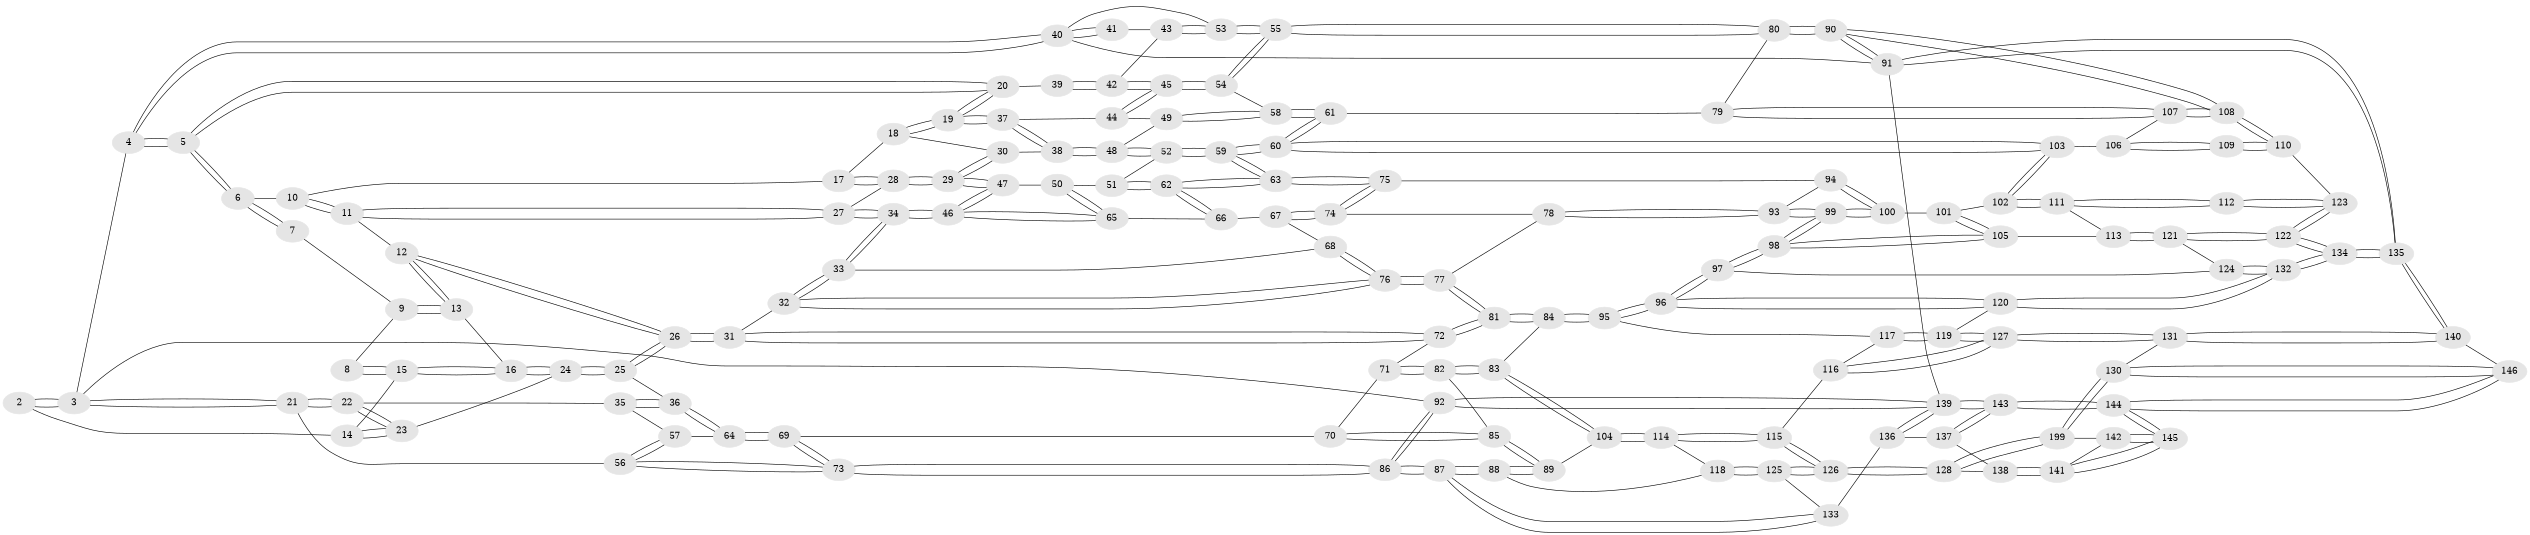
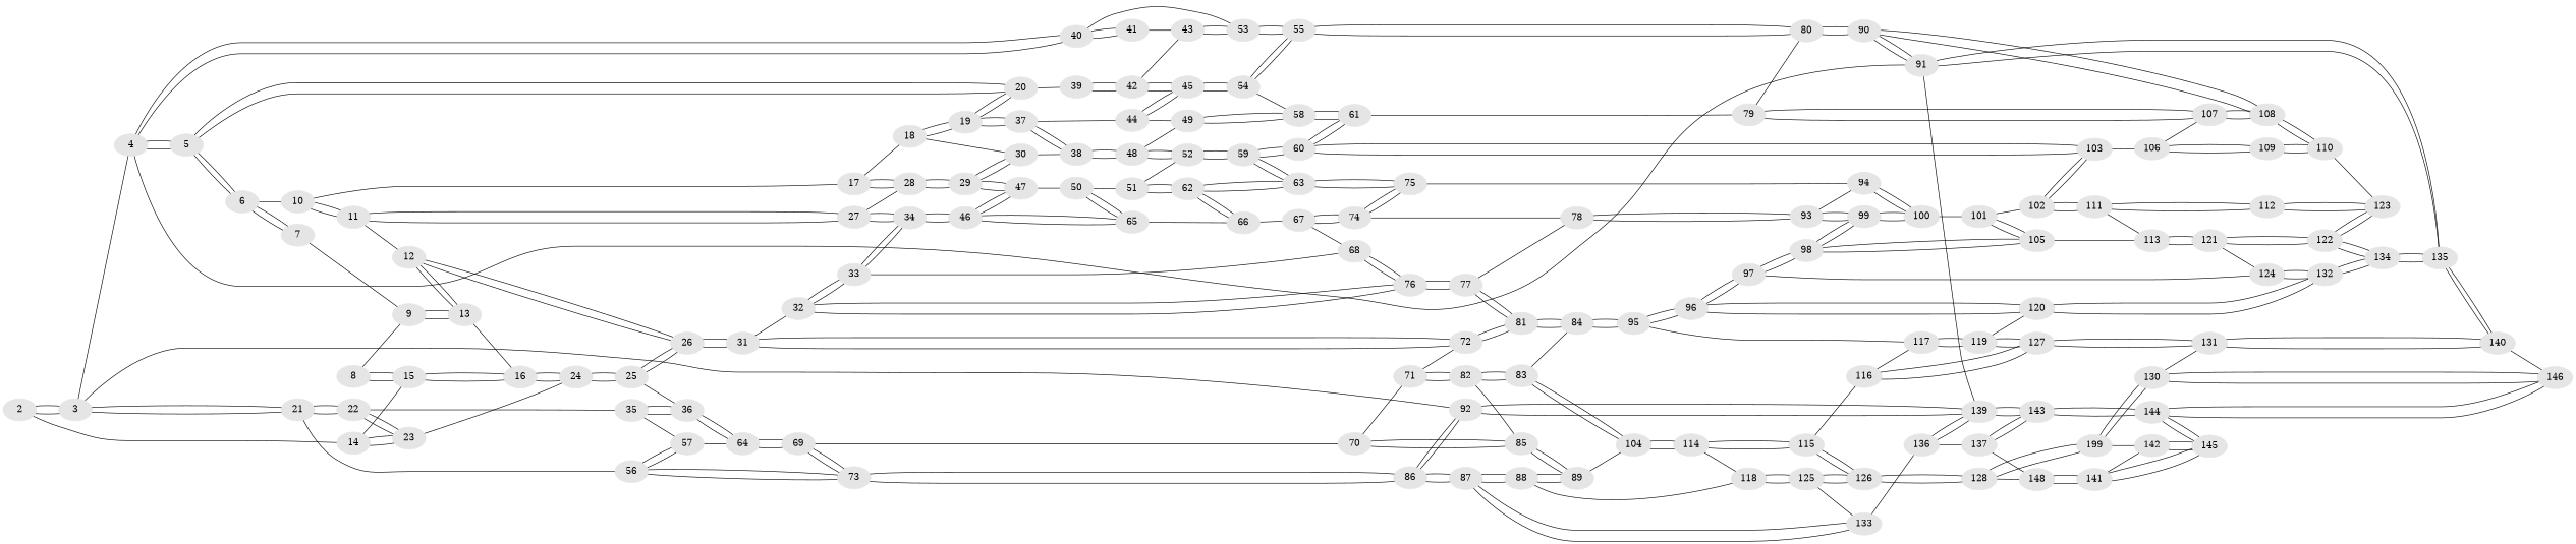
  graph {
    rankdir=LR
    node [color=gray90 style=filled]
    2
    3
    14
    8
    9
    15
    4
    21
    92
    23
    5
    40
    91
    22
    56
    139
    6
    20
    41
    53
    135
    7
    10
    39
    11
    17
    13
    16
    12
    27
    18
    28
    26
    34
    31
    24
    25
    19
    30
    29
    37
    38
    44
    42
    35
    57
    73
    36
    64
    32
    72
    46
    47
    50
    48
    33
    76
    81
    68
    77
    65
    69
    45
    49
    52
    43
    55
    54
    58
    66
    51
    59
    61
    62
    63
    60
    80
    90
    86
    79
    103
    75
    106
    107
    67
    94
    70
    74
    78
    71
    85
    82
    89
    83
    84
    87
    93
    100
    99
    108
    95
    104
    114
    96
    117
    88
    133
    118
    136
    125
    110
    140
    143
    101
    97
    120
    119
    98
    124
    132
    105
    113
    102
    111
    112
    109
    115
    121
    123
    122
    116
    126
    127
    128
    131
    134
    n137 [label=199]
-   138
+   138 [label=148]
    130
    142
    141
    146
    145
    137
    144
    2 -- 3
    2 -- 3
    2 -- 14
    3 -- 4
    3 -- 21
    3 -- 21
    3 -- 92
    14 -- 15
    14 -- 23
    14 -- 23
    8 -- 9
    8 -- 15
    8 -- 15
    9 -- 13
    9 -- 13
    15 -- 16
    15 -- 16
    4 -- 5
    4 -- 5
    4 -- 40
    4 -- 40
-   40 -- 91
+   4 -- 91
    21 -- 22
    21 -- 22
    21 -- 56
    92 -- 139
    92 -- 139
    23 -- 24
    5 -- 6
    5 -- 6
    5 -- 20
    5 -- 20
    40 -- 41
    40 -- 41
    40 -- 53
    91 -- 139
    91 -- 135
    91 -- 135
    22 -- 23
    22 -- 23
    22 -- 35
    56 -- 57
    56 -- 57
    56 -- 73
    56 -- 73
    139 -- 143
    139 -- 143
    6 -- 7
    6 -- 7
    6 -- 10
    20 -- 39
    41 -- 43
    53 -- 55
    53 -- 55
    135 -- 140
    135 -- 140
    7 -- 9
    10 -- 11
    10 -- 11
    10 -- 17
    39 -- 42
    39 -- 42
    11 -- 12
    11 -- 27
    11 -- 27
    17 -- 18
    17 -- 28
    17 -- 28
    13 -- 16
    16 -- 24
    16 -- 24
    12 -- 13
    12 -- 13
    12 -- 26
    12 -- 26
    27 -- 28
    27 -- 34
    27 -- 34
    18 -- 19
    18 -- 19
    18 -- 30
    28 -- 29
    28 -- 29
    26 -- 31
    26 -- 31
    34 -- 46
    34 -- 46
    31 -- 32
    31 -- 72
    31 -- 72
    24 -- 25
    24 -- 25
    25 -- 26
    25 -- 26
    25 -- 36
    19 -- 20
    19 -- 20
    19 -- 37
    19 -- 37
    30 -- 38
    29 -- 30
    29 -- 30
    29 -- 47
    29 -- 47
    37 -- 38
    37 -- 38
    37 -- 44
    38 -- 48
    38 -- 48
    44 -- 45
    44 -- 45
    44 -- 49
    42 -- 45
    42 -- 45
    42 -- 43
    35 -- 57
    35 -- 36
    35 -- 36
    57 -- 64
    73 -- 86
    73 -- 86
    36 -- 64
    36 -- 64
    64 -- 69
    64 -- 69
    32 -- 33
    32 -- 33
    32 -- 76
    32 -- 76
    72 -- 81
    72 -- 81
    46 -- 47
    46 -- 47
    46 -- 65
    46 -- 65
    47 -- 50
    50 -- 65
    50 -- 65
    50 -- 51
    48 -- 49
    48 -- 52
    48 -- 52
    33 -- 34
    33 -- 34
    33 -- 68
    76 -- 77
    76 -- 77
    81 -- 84
    81 -- 84
    68 -- 76
    68 -- 76
    77 -- 81
    77 -- 81
    77 -- 78
    65 -- 66
    69 -- 73
    69 -- 73
    69 -- 70
    45 -- 54
    45 -- 54
    49 -- 58
    49 -- 58
    52 -- 59
    52 -- 59
    43 -- 53
    43 -- 53
    55 -- 80
    55 -- 80
    54 -- 55
    54 -- 55
    54 -- 58
    58 -- 61
    58 -- 61
    66 -- 67
    51 -- 52
    51 -- 62
    51 -- 62
    59 -- 63
    59 -- 63
    59 -- 60
    59 -- 60
    61 -- 79
    62 -- 66
    62 -- 66
    62 -- 63
    62 -- 63
    63 -- 75
    63 -- 75
    60 -- 61
    60 -- 61
    60 -- 103
    60 -- 103
    80 -- 90
    80 -- 90
    90 -- 91
    90 -- 91
    90 -- 108
    90 -- 108
    86 -- 92
    86 -- 92
    86 -- 87
    86 -- 87
    79 -- 80
    79 -- 107
    79 -- 107
    103 -- 106
    75 -- 94
    106 -- 107
    106 -- 109
    106 -- 109
    107 -- 108
    107 -- 108
    67 -- 68
    67 -- 74
    67 -- 74
    94 -- 100
    94 -- 100
    70 -- 71
    70 -- 85
    70 -- 85
    74 -- 75
    74 -- 75
    74 -- 78
    78 -- 93
    78 -- 93
    71 -- 72
    71 -- 82
    71 -- 82
    85 -- 89
    85 -- 89
    82 -- 85
    82 -- 83
    82 -- 83
    89 -- 104
    83 -- 84
    83 -- 104
    83 -- 104
    84 -- 95
    84 -- 95
    87 -- 88
    87 -- 88
    87 -- 133
    87 -- 133
    93 -- 94
    93 -- 99
    93 -- 99
    100 -- 101
    99 -- 100
    99 -- 100
    108 -- 110
    108 -- 110
    95 -- 96
    95 -- 96
    95 -- 117
    104 -- 114
    104 -- 114
    114 -- 118
    114 -- 115
    114 -- 115
    96 -- 97
    96 -- 97
    96 -- 120
    96 -- 120
    117 -- 119
    117 -- 119
    88 -- 89
    88 -- 89
    88 -- 118
    133 -- 136
    118 -- 125
    118 -- 125
    136 -- 139
    136 -- 139
    136 -- 137
    125 -- 133
    125 -- 126
    125 -- 126
    110 -- 123
    140 -- 146
    143 -- 144
    143 -- 144
    101 -- 105
    101 -- 105
    101 -- 102
    97 -- 98
    97 -- 98
    97 -- 124
    120 -- 132
    120 -- 132
    119 -- 120
    119 -- 127
    119 -- 127
    98 -- 99
    98 -- 99
    98 -- 105
    98 -- 105
    124 -- 132
    124 -- 132
    132 -- 134
    132 -- 134
    105 -- 113
    113 -- 121
    113 -- 121
    102 -- 103
    102 -- 103
    102 -- 111
    102 -- 111
    111 -- 113
    111 -- 112
    111 -- 112
    112 -- 123
    112 -- 123
    109 -- 110
    109 -- 110
    115 -- 116
    115 -- 126
    115 -- 126
    121 -- 124
    121 -- 122
    121 -- 122
    122 -- 123
    122 -- 123
    122 -- 134
    122 -- 134
    116 -- 117
    116 -- 127
    116 -- 127
    126 -- 128
    126 -- 128
    127 -- 131
    127 -- 131
    128 -- n137
    128 -- n137
    128 -- 138
    131 -- 140
    131 -- 140
    134 -- 135
    134 -- 135
    n137 -- 130
    n137 -- 130
    n137 -- 142
    138 -- 141
    138 -- 141
    130 -- 131
    130 -- 146
    130 -- 146
    142 -- 145
    142 -- 145
    141 -- 142
    141 -- 145
    141 -- 145
    137 -- 143
    137 -- 143
    137 -- 138
    144 -- 146
    144 -- 146
    144 -- 145
    144 -- 145
  }
